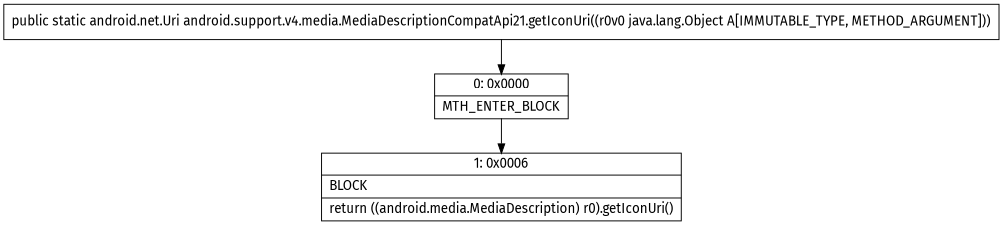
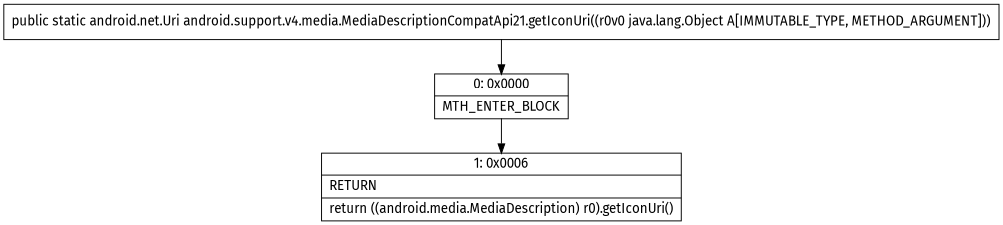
  digraph {
    fontname="Fira Sans"
    node [shape=record fontname="Fira Sans"]
    edge [fontname="Fira Sans"]
    n1 [label="{0\:\ 0x0000|MTH_ENTER_BLOCK\l}"]
-   n2 [label="{1\:\ 0x0006|BLOCK\l|return ((android.media.MediaDescription) r0).getIconUri()\l}"]
+   n2 [label="{1\:\ 0x0006|RETURN\l|return ((android.media.MediaDescription) r0).getIconUri()\l}"]
    n3 [label="{public static android.net.Uri android.support.v4.media.MediaDescriptionCompatApi21.getIconUri((r0v0 java.lang.Object A[IMMUTABLE_TYPE, METHOD_ARGUMENT])) }"]
    n1 -> n2
    n3 -> n1
  }
